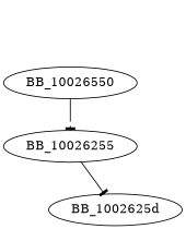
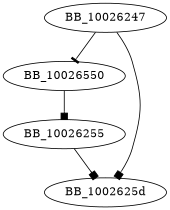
  digraph {
    edge [arrowhead=box]
    n1 [label=BB_10026550]
+   BB_10026247
    BB_1002625d
    BB_10026255
-   n1 -> BB_10026255 [arrowhead=tee]
-   BB_10026255 -> BB_1002625d [arrowhead=tee]
+   n1 -> BB_10026255
+   BB_10026247 -> n1 [arrowhead=tee]
+   BB_10026247 -> BB_1002625d
+   BB_10026255 -> BB_1002625d
  }
